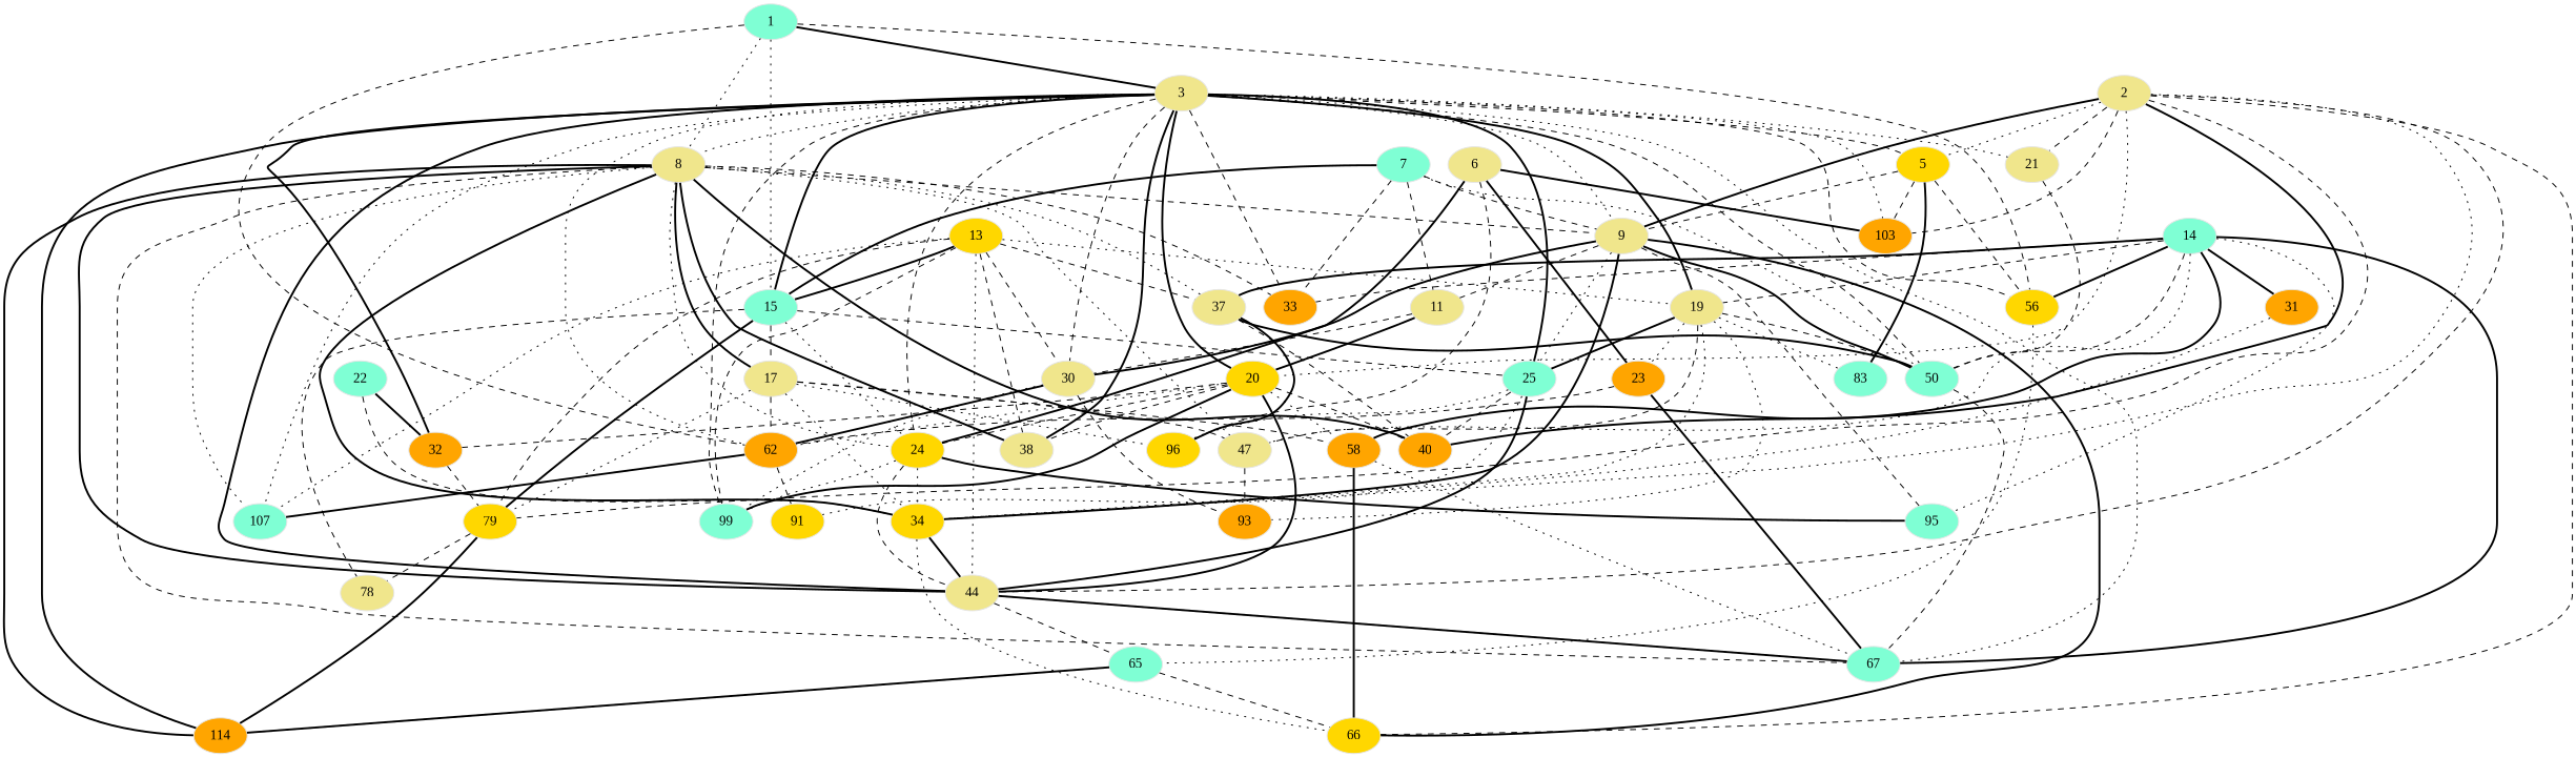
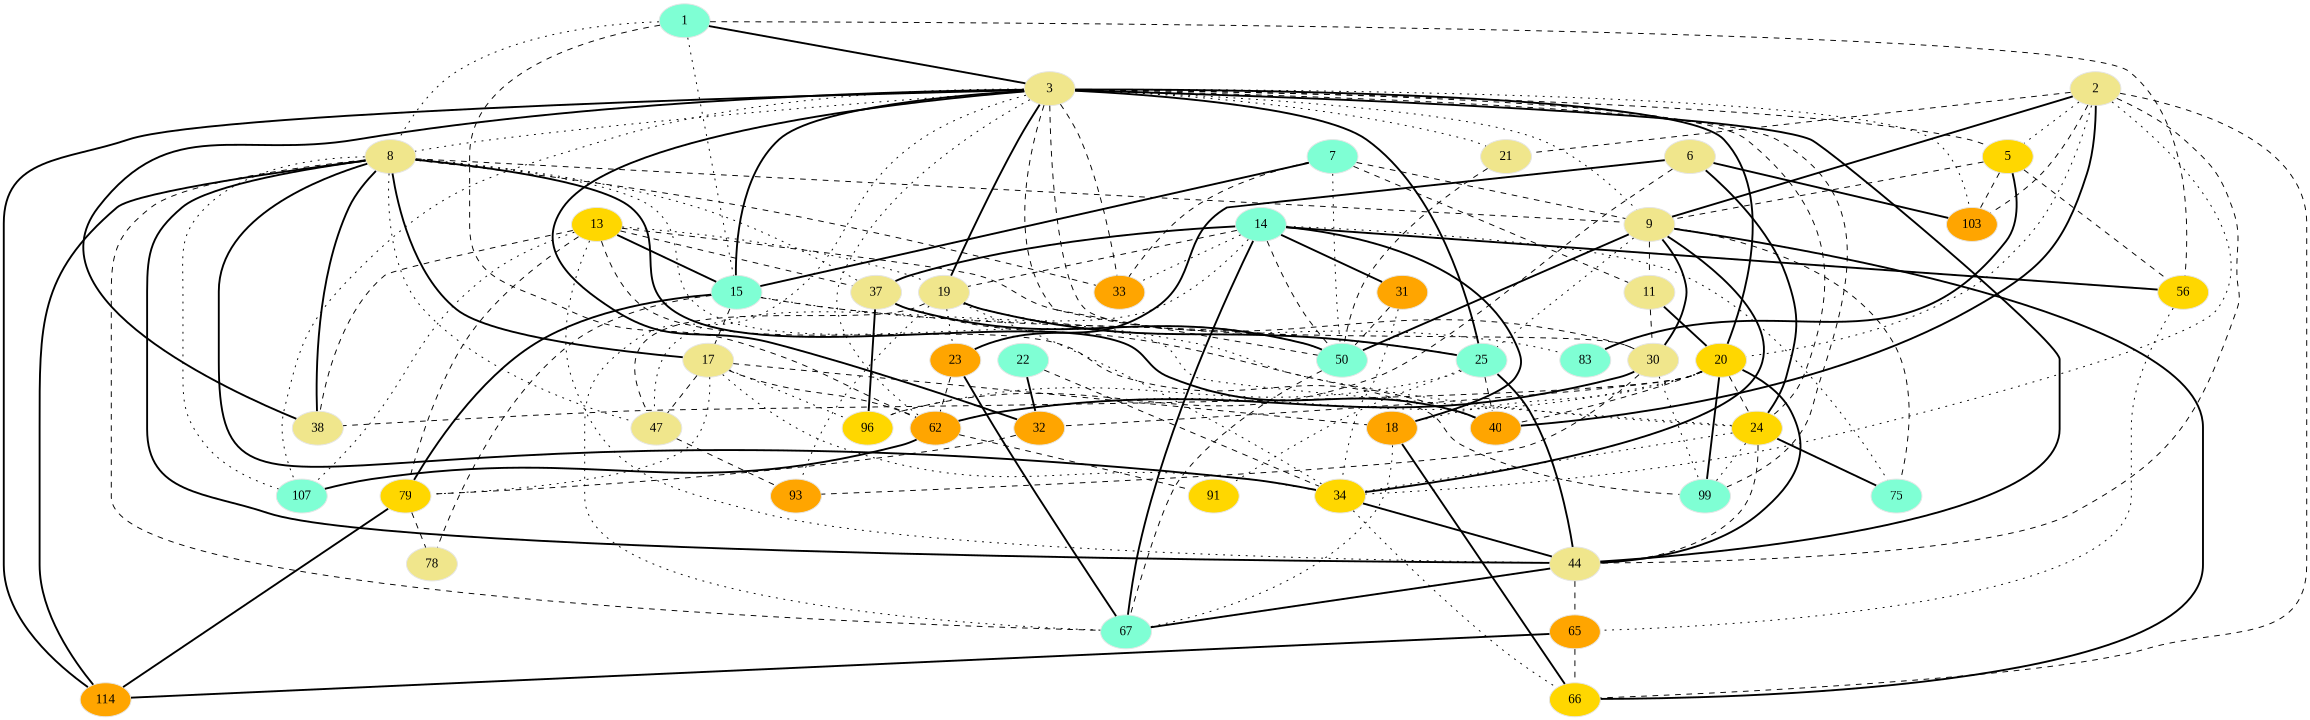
  graph {
    fontname="Liberation Serif"
    node [color=gray90 fillcolor=khaki fontname="Liberation Serif" style=filled]
    edge [fontname="Liberation Serif" style=dashed]
    1 [fillcolor=aquamarine super="+4"]
    3 [super="+27+26+54"]
    8 [super="+28+109+11+82"]
    15 [fillcolor=aquamarine super="+61"]
    56 [fillcolor=gold]
    62 [fillcolor=orange super="+87+115+106"]
    5 [fillcolor=gold super="+12"]
    9 [super="+77+97+36"]
    20 [fillcolor=gold super="+76+29"]
    21
    44 [super="+73+92"]
    103 [fillcolor=orange]
    19 [super="+42+81"]
    24 [fillcolor=gold super="+63"]
    25 [fillcolor=aquamarine super="+35+105"]
    30 [super="+45"]
    32 [fillcolor=orange]
    33 [fillcolor=orange]
    38
    50 [fillcolor=aquamarine super="+102+55"]
    67 [fillcolor=aquamarine super="+118"]
    99 [fillcolor=aquamarine]
    107 [fillcolor=aquamarine]
    114 [fillcolor=orange]
    34 [fillcolor=gold super="+85"]
    40 [fillcolor=orange super="+70"]
    17 [super="+110"]
    37 [super="+48"]
    47 [super="+113"]
    n30 [fillcolor=gold label=79 super="+51"]
    78
-   65 [fillcolor=aquamarine]
+   65 [fillcolor=orange]
    91 [fillcolor=gold]
    2 [super="+57"]
    66 [fillcolor=gold]
    83 [fillcolor=aquamarine]
    n37 [label=11 super="+79"]
-   75 [fillcolor=aquamarine label=95]
-   58 [fillcolor=orange super="+59+117"]
+   75 [fillcolor=aquamarine]
+   58 [fillcolor=orange super="+59+117" label=18]
    23 [fillcolor=orange super="+68"]
    93 [fillcolor=orange]
    96 [fillcolor=gold]
    6 [super="+16+52"]
    7 [fillcolor=aquamarine super="+80+84"]
    13 [fillcolor=gold super="+94+46"]
    14 [fillcolor=aquamarine super="+18+39"]
    31 [fillcolor=orange]
    22 [fillcolor=aquamarine]
    1 -- 3 [style=bold]
    1 -- 8 [style=dotted]
    1 -- 15 [style=dotted]
    1 -- 56
    1 -- 62
    3 -- 8 [style=dotted]
    3 -- 15 [style=bold]
-   3 -- 56 [weight=2]
    3 -- 62 [style=dotted]
    3 -- 5
    3 -- 9 [style=dotted]
    3 -- 20 [style=bold weight=2]
    3 -- 21 [style=dotted]
    3 -- 44 [style=bold]
    3 -- 103 [style=dotted]
    3 -- 19 [style=bold]
    3 -- 24
    3 -- 25 [style=bold]
    3 -- 30
    3 -- 32 [style=bold]
    3 -- 33
    3 -- 38 [style=bold]
    3 -- 50 [weight=2]
    3 -- 67 [style=dotted]
    3 -- 99
    3 -- 107 [style=dotted]
    3 -- 114 [style=bold]
    8 -- 9
    8 -- 44 [style=bold]
    8 -- 24 [style=dotted]
    8 -- 33
    8 -- 38 [style=bold weight=2]
    8 -- 67
    8 -- 107 [style=dotted]
    8 -- 114 [style=bold]
    8 -- 34 [style=bold]
    8 -- 40 [style=bold]
    8 -- 17 [style=bold]
    8 -- 37 [style=dotted]
    8 -- 47 [style=dotted]
    15 -- 24 [style=dotted]
    15 -- 25
    15 -- 17
    15 -- n30 [style=bold]
    15 -- 78
    56 -- 65 [style=dotted]
    62 -- 107 [style=bold]
    62 -- 91 [weight=2]
    5 -- 56
    5 -- 9
    5 -- 103
    5 -- 83 [style=bold]
    9 -- 25 [style=dotted]
    9 -- 30 [style=bold]
    9 -- 50 [style=bold]
    9 -- 34 [style=bold]
    9 -- 66 [style=bold]
    9 -- n37
    9 -- 75
    20 -- 62 [style=dotted]
    20 -- 44 [style=bold]
    20 -- 24
    20 -- 32
    20 -- 38
    20 -- 99 [style=bold]
    20 -- 40
    20 -- 58 [style=dotted]
    21 -- 50
    44 -- 67 [style=bold]
    44 -- 65
    19 -- 25 [style=bold]
    19 -- 50
    19 -- 34 [style=dotted]
    19 -- 47
    19 -- 83 [style=dotted]
    19 -- 23 [style=dotted]
    19 -- 93 [style=dotted]
    24 -- 44
    24 -- 99 [style=dotted]
    24 -- 34 [style=dotted]
    24 -- 75 [style=bold]
    25 -- 44 [style=bold]
    25 -- 40
    25 -- 91 [style=dotted]
    25 -- 96 [style=dotted]
    30 -- 62 [style=bold]
    30 -- 99 [style=dotted]
    30 -- 93
    32 -- n30
    50 -- 67
    34 -- 44 [style=bold]
    34 -- 66 [style=dotted]
    17 -- 62
    17 -- 34 [style=dotted]
    17 -- 47
    17 -- n30 [style=dotted]
    17 -- 58
    17 -- 96 [style=dotted]
    37 -- 50 [style=bold]
    37 -- 40
    37 -- 96 [style=bold]
    47 -- 93
    n30 -- 114 [style=bold]
    n30 -- 78
    65 -- 114 [style=bold]
    65 -- 66
    2 -- 5 [style=dotted]
    2 -- 9 [style=bold]
    2 -- 20 [style=dotted weight=4]
    2 -- 21
    2 -- 44
    2 -- 103
    2 -- 34 [style=dotted]
    2 -- 40 [style=bold]
-   2 -- n30
    2 -- 66
    n37 -- 20 [style=bold]
    n37 -- 30
    58 -- 67 [style=dotted]
    58 -- 66 [style=bold]
    23 -- 62
    23 -- 67 [style=bold]
    6 -- 103 [style=bold]
    6 -- 24 [style=bold]
    6 -- 23 [style=bold]
    6 -- 96
    7 -- 15 [style=bold]
    7 -- 9 [weight=2]
    7 -- 33
    7 -- 50 [style=dotted]
    7 -- n37
    13 -- 15 [style=bold]
    13 -- 44 [style=dotted weight=2]
    13 -- 19 [style=dotted]
    13 -- 30
    13 -- 38
    13 -- 99
    13 -- 107 [style=dotted]
    13 -- 37
    13 -- n30
    14 -- 56 [style=bold]
    14 -- 19
-   14 -- 33
+   14 -- 33 [style=dotted]
    14 -- 50
    14 -- 67 [style=bold]
    14 -- 37 [style=bold]
    14 -- 47 [style=dotted]
    14 -- 75 [style=dotted]
    14 -- 58 [style=bold]
    14 -- 31 [style=bold]
+   31 -- 50
    31 -- 34 [style=dotted]
    22 -- 32 [style=bold]
    22 -- 34
  }
